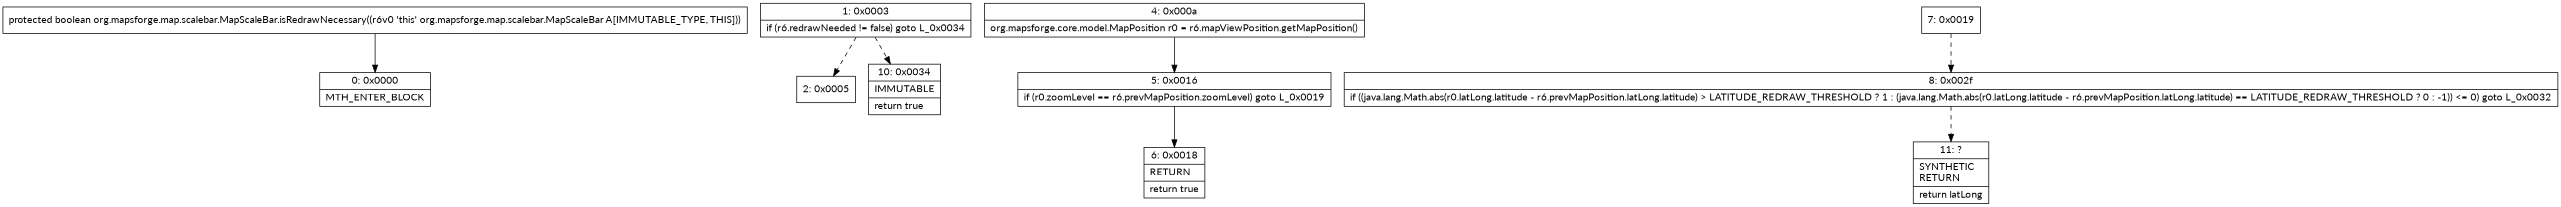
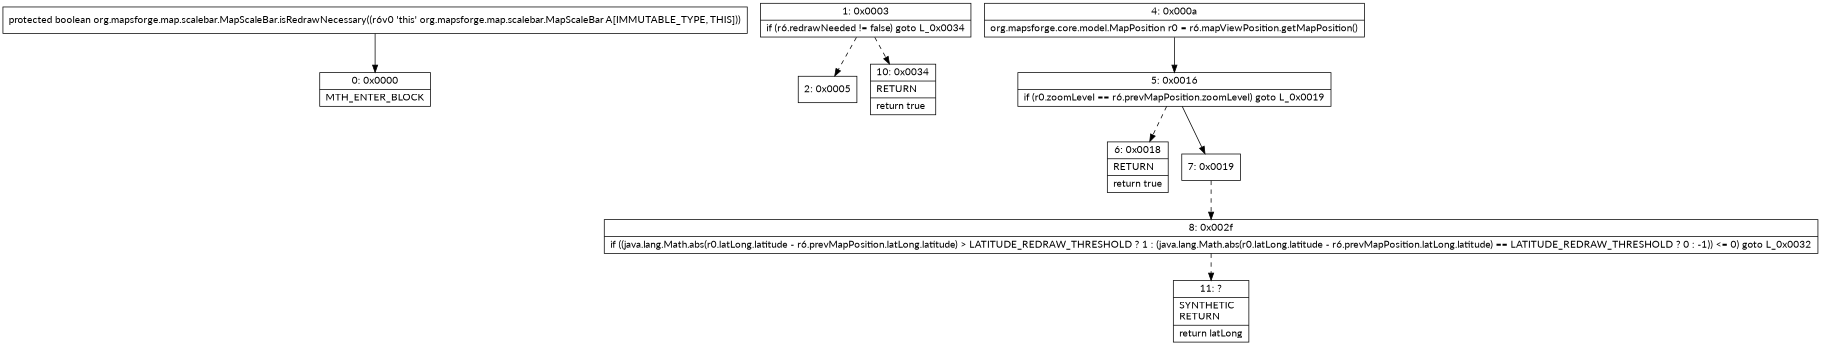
  digraph {
    fontname=Lato
    node [fontname=Lato shape=record]
    edge [fontname=Lato style=dashed]
    n1 [label="{0\:\ 0x0000|MTH_ENTER_BLOCK\l}"]
    n2 [label="{1\:\ 0x0003|if (r6.redrawNeeded != false) goto L_0x0034\l}"]
    n3 [label="{2\:\ 0x0005}"]
-   n4 [label="{10\:\ 0x0034|IMMUTABLE\l|return true\l}"]
+   n4 [label="{10\:\ 0x0034|RETURN\l|return true\l}"]
    n5 [label="{4\:\ 0x000a|org.mapsforge.core.model.MapPosition r0 = r6.mapViewPosition.getMapPosition()\l}"]
    n6 [label="{5\:\ 0x0016|if (r0.zoomLevel == r6.prevMapPosition.zoomLevel) goto L_0x0019\l}"]
    n7 [label="{6\:\ 0x0018|RETURN\l|return true\l}"]
    n8 [label="{7\:\ 0x0019}"]
    n9 [label="{8\:\ 0x002f|if ((java.lang.Math.abs(r0.latLong.latitude \- r6.prevMapPosition.latLong.latitude) \> LATITUDE_REDRAW_THRESHOLD ? 1 : (java.lang.Math.abs(r0.latLong.latitude \- r6.prevMapPosition.latLong.latitude) == LATITUDE_REDRAW_THRESHOLD ? 0 : \-1)) \<= 0) goto L_0x0032\l}"]
    n10 [label="{11\:\ ?|SYNTHETIC\lRETURN\l|return latLong\l}"]
    n11 [label="{protected boolean org.mapsforge.map.scalebar.MapScaleBar.isRedrawNecessary((r6v0 'this' org.mapsforge.map.scalebar.MapScaleBar A[IMMUTABLE_TYPE, THIS])) }"]
    n2 -> n3
    n2 -> n4
    n5 -> n6 [style=""]
-   n6 -> n7 [style=solid]
+   n6 -> n7
+   n6 -> n8 [style=""]
    n8 -> n9
    n9 -> n10
    n11 -> n1 [style=""]
  }
